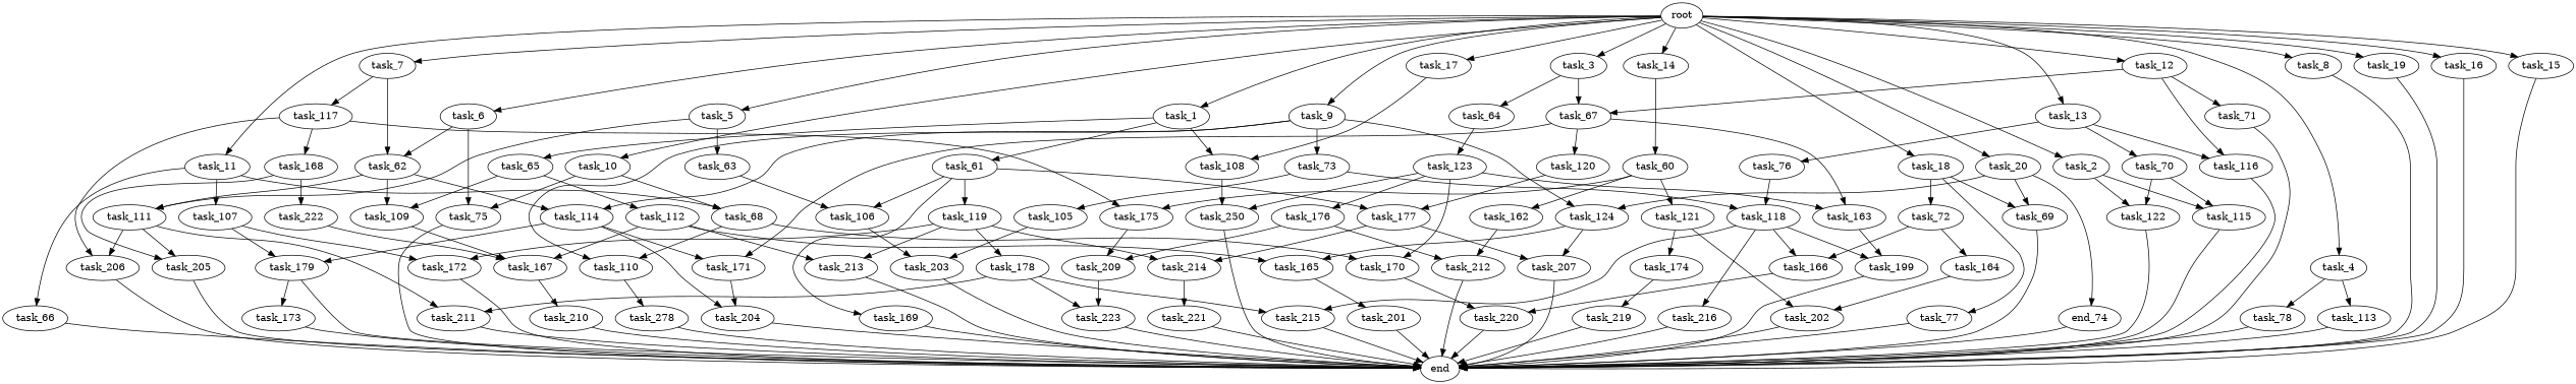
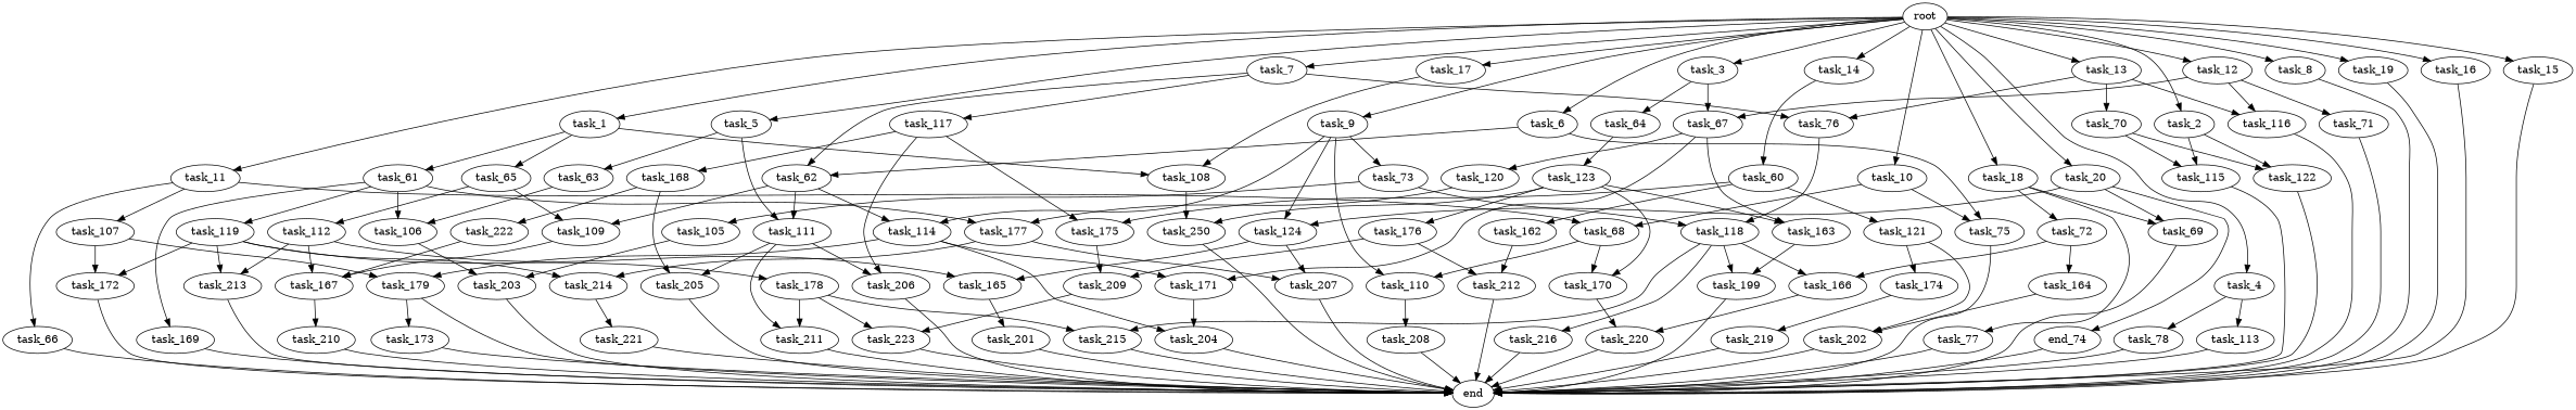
  digraph {
    task_11
    task_107
    task_66
    task_68
    task_179
    task_172
    end
    task_170
    task_110
    task_175
    task_209
    task_223
    task_171
    task_204
    task_64
    task_123
    task_163
    task_176
    n19 [label=task_250]
    task_173
    task_17
    task_108
    task_178
    task_215
    task_211
    task_219
    task_202
    task_112
    task_165
    task_213
    task_167
    task_201
    task_210
    task_69
    task_174
    task_109
    task_199
    task_73
    task_105
    task_118
    task_203
    task_216
    task_166
    task_124
    task_207
    task_7
    task_62
    task_117
    task_76
    task_114
    task_111
    task_206
    task_168
    task_113
    task_67
    task_120
    task_177
    task_122
    task_214
    task_221
    task_205
    task_115
    task_116
    task_75
    task_212
    task_63
    task_106
    task_61
    task_119
    task_169
    task_164
    task_72
    task_220
    task_121
    task_3
    task_20
    n77 [label=end_74]
    task_14
    task_60
    task_162
    task_9
-   task_208 [label=task_278]
+   task_208
    task_8
    root
    task_4
    task_19
    task_13
    task_5
    task_6
    task_16
    task_15
    task_10
    task_1
    task_2
    task_12
    task_18
    task_78
    task_70
    task_65
    task_71
    task_77
    task_222
    task_11 -> task_107
    task_11 -> task_66
    task_11 -> task_68
    task_107 -> task_179
    task_107 -> task_172
    task_66 -> end
    task_68 -> task_170
    task_68 -> task_110
    task_179 -> end
    task_179 -> task_173
    task_172 -> end
    task_170 -> task_220
    task_110 -> task_208
    task_175 -> task_209
    task_209 -> task_223
    task_223 -> end
    task_171 -> task_204
    task_204 -> end
    task_64 -> task_123
    task_123 -> task_170
    task_123 -> task_163
    task_123 -> task_176
    task_123 -> n19
    task_163 -> task_199
    task_176 -> task_209
    task_176 -> task_212
    n19 -> end
    task_173 -> end
    task_17 -> task_108
    task_108 -> n19
    task_178 -> task_223
    task_178 -> task_215
    task_178 -> task_211
    task_215 -> end
    task_211 -> end
    task_219 -> end
    task_202 -> end
    task_112 -> task_165
    task_112 -> task_213
    task_112 -> task_167
    task_165 -> task_201
    task_213 -> end
    task_167 -> task_210
    task_201 -> end
    task_210 -> end
    task_69 -> end
    task_174 -> task_219
    task_109 -> task_167
    task_199 -> end
    task_73 -> task_105
    task_73 -> task_118
    task_105 -> task_203
    task_118 -> task_215
    task_118 -> task_199
    task_118 -> task_216
    task_118 -> task_166
    task_203 -> end
    task_216 -> end
    task_166 -> task_220
    task_124 -> task_165
    task_124 -> task_207
    task_207 -> end
    task_7 -> task_62
    task_7 -> task_117
+   task_7 -> task_76
    task_62 -> task_109
    task_62 -> task_114
    task_62 -> task_111
    task_117 -> task_175
    task_117 -> task_206
    task_117 -> task_168
    task_76 -> task_118
    task_114 -> task_179
    task_114 -> task_171
    task_114 -> task_204
    task_111 -> task_211
    task_111 -> task_206
    task_111 -> task_205
    task_206 -> end
    task_168 -> task_205
    task_168 -> task_222
    task_113 -> end
    task_67 -> task_171
    task_67 -> task_163
    task_67 -> task_120
    task_120 -> task_177
    task_177 -> task_207
    task_177 -> task_214
    task_122 -> end
    task_214 -> task_221
    task_221 -> end
    task_205 -> end
    task_115 -> end
    task_116 -> end
    task_75 -> end
    task_212 -> end
    task_63 -> task_106
    task_106 -> task_203
    task_61 -> task_177
    task_61 -> task_106
    task_61 -> task_119
    task_61 -> task_169
    task_119 -> task_172
    task_119 -> task_178
    task_119 -> task_213
    task_119 -> task_214
    task_169 -> end
    task_164 -> task_202
    task_72 -> task_166
    task_72 -> task_164
    task_220 -> end
    task_121 -> task_202
    task_121 -> task_174
    task_3 -> task_64
    task_3 -> task_67
    task_20 -> task_69
    task_20 -> task_124
    task_20 -> n77
    n77 -> end
    task_14 -> task_60
    task_60 -> task_175
    task_60 -> task_121
    task_60 -> task_162
    task_162 -> task_212
    task_9 -> task_110
    task_9 -> task_73
    task_9 -> task_124
    task_9 -> task_114
    task_208 -> end
    task_8 -> end
    root -> task_11
    root -> task_17
    root -> task_7
    root -> task_3
    root -> task_20
    root -> task_14
    root -> task_9
    root -> task_8
    root -> task_4
    root -> task_19
    root -> task_13
    root -> task_5
    root -> task_6
    root -> task_16
    root -> task_15
    root -> task_10
    root -> task_1
    root -> task_2
    root -> task_12
    root -> task_18
    task_4 -> task_113
    task_4 -> task_78
    task_19 -> end
    task_13 -> task_76
    task_13 -> task_116
    task_13 -> task_70
    task_5 -> task_111
    task_5 -> task_63
    task_6 -> task_62
    task_6 -> task_75
    task_16 -> end
    task_15 -> end
    task_10 -> task_68
    task_10 -> task_75
    task_1 -> task_108
    task_1 -> task_61
    task_1 -> task_65
    task_2 -> task_122
    task_2 -> task_115
    task_12 -> task_67
    task_12 -> task_116
    task_12 -> task_71
    task_18 -> task_69
    task_18 -> task_72
    task_18 -> task_77
    task_78 -> end
    task_70 -> task_122
    task_70 -> task_115
    task_65 -> task_112
    task_65 -> task_109
    task_71 -> end
    task_77 -> end
    task_222 -> task_167
  }
